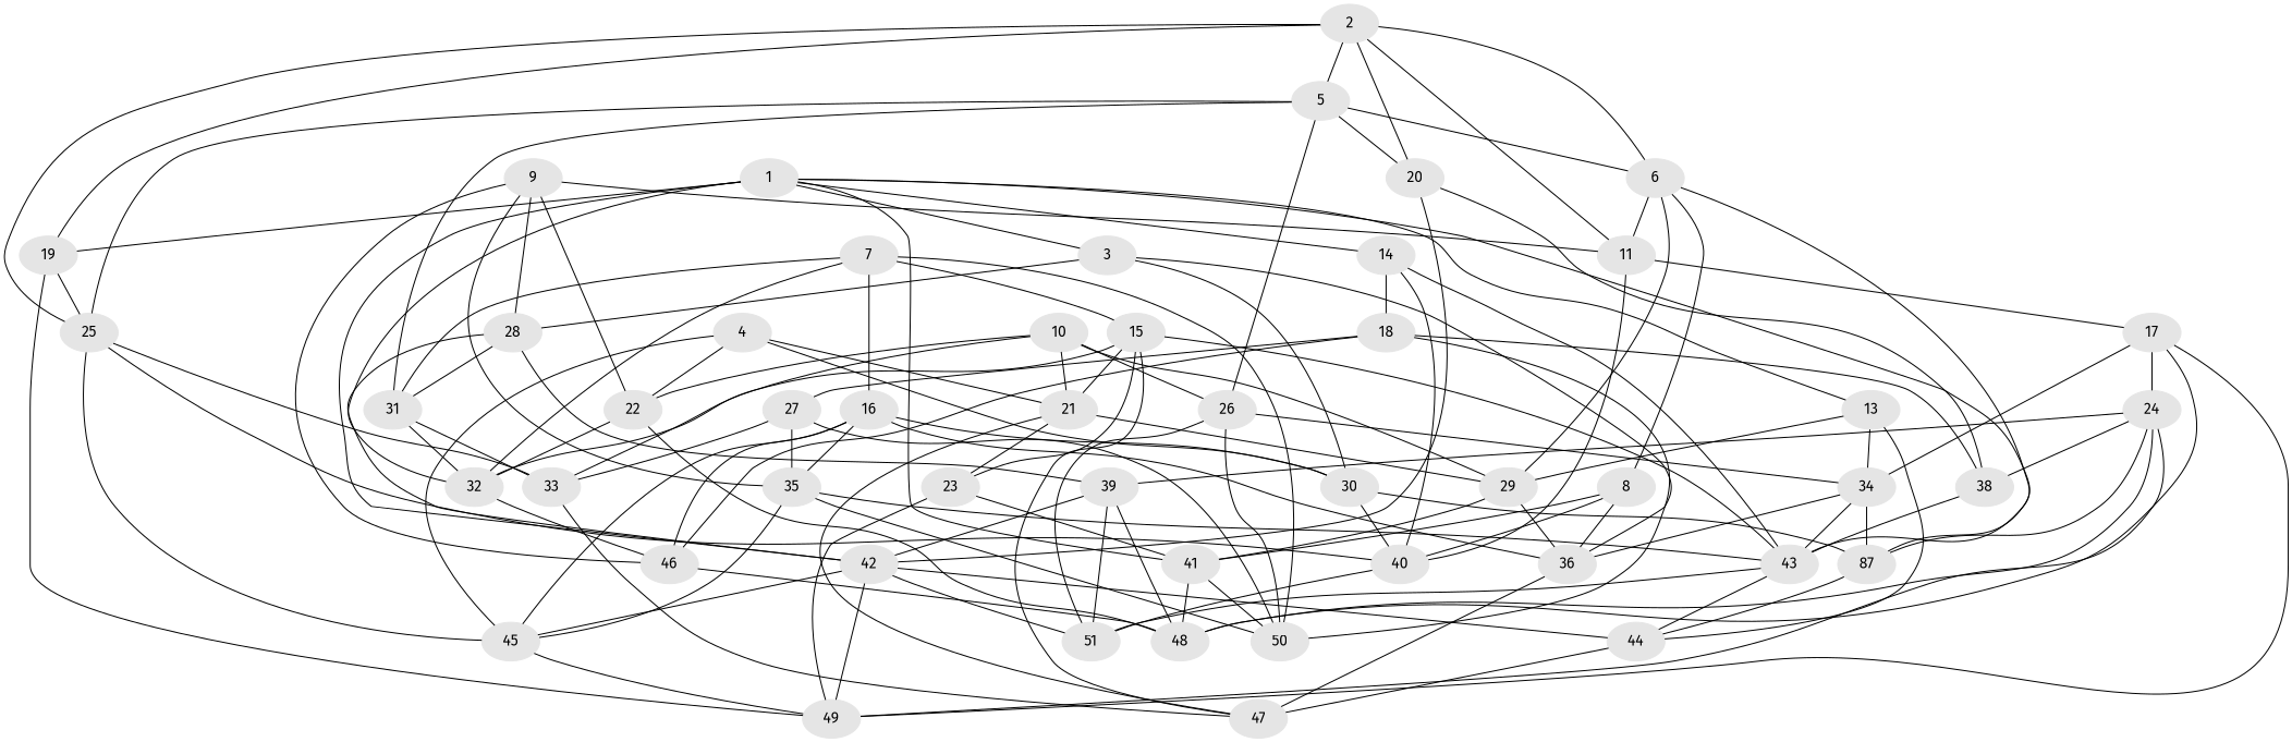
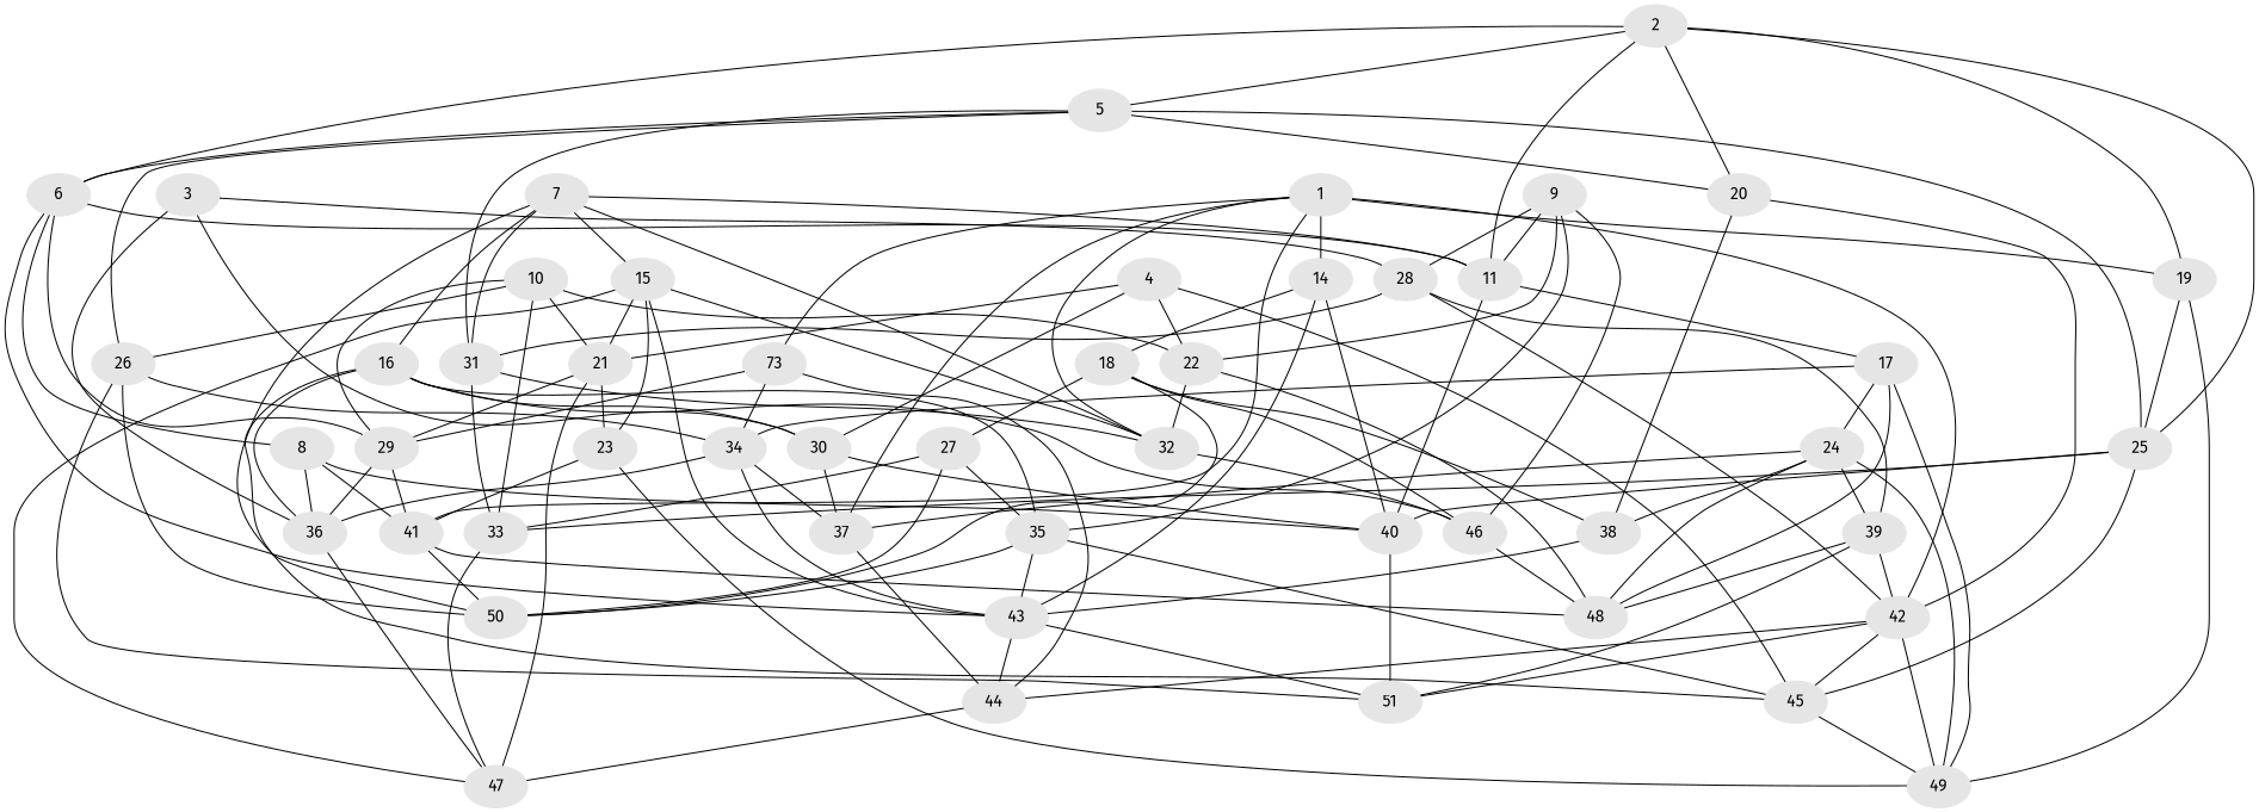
  graph {
    fontname="Fira Sans"
    node [color=gray90 fontname="Fira Sans" style=filled]
    edge [fontname="Fira Sans" weight=1.0]
    1
    3
-   13
+   13 [label=73]
    14
    19
    32
-   37 [label=87]
+   37
    41
    42
    28
    30
    36
    29
    34
    44
    43
    40
    18
    25
    49
    46
    50
    48
    45
    51
    2
    5
    6
    11
    20
    26
    31
    8
    17
    38
    33
    39
    47
    4
    21
    22
    23
    7
    15
    16
    35
    9
    10
    24
    27
-   1 -- 3
    1 -- 13
    1 -- 14
    1 -- 19
    1 -- 32
    1 -- 37
    1 -- 41
    1 -- 42 [weight=3.0]
    3 -- 28
    3 -- 30
    3 -- 36
    13 -- 29
    13 -- 34
    13 -- 44
    14 -- 43
    14 -- 40
    14 -- 18
    19 -- 25
    19 -- 49
    32 -- 46
    37 -- 44
    41 -- 50
    41 -- 48
    42 -- 44
    42 -- 49
    42 -- 45
    42 -- 51
    28 -- 42
    28 -- 31
    28 -- 39 [weight=2.0]
    30 -- 37 [weight=2.0]
    30 -- 40
    36 -- 47
    29 -- 41
    29 -- 36
    34 -- 37
    34 -- 36
    34 -- 43
    44 -- 47 [weight=2.0]
    43 -- 44
    43 -- 51
    40 -- 51
    18 -- 46
    18 -- 50
    18 -- 38 [weight=2.0]
    18 -- 27
    25 -- 40
    25 -- 45
    25 -- 33
    46 -- 48
    45 -- 49
    2 -- 19
    2 -- 25
    2 -- 5
    2 -- 6
    2 -- 11
    2 -- 20
    5 -- 25
    5 -- 6
    5 -- 20
    5 -- 26
    5 -- 31
    6 -- 29
    6 -- 43
    6 -- 11
    6 -- 8
    11 -- 40
    11 -- 17
    20 -- 42
    20 -- 38
    26 -- 34
    26 -- 50
    26 -- 51
    31 -- 32
    31 -- 33 [weight=2.0]
    8 -- 41
    8 -- 36
    8 -- 40
    17 -- 34
    17 -- 49
    17 -- 48
    17 -- 24
    38 -- 43
    33 -- 47
    39 -- 42
    39 -- 48
    39 -- 51
    4 -- 30
    4 -- 45
    4 -- 21
    4 -- 22
    21 -- 29
    21 -- 47
    21 -- 23
    22 -- 32
    22 -- 48
    23 -- 41 [weight=3.0]
    23 -- 49
    7 -- 32
    7 -- 50
+   7 -- 11
    7 -- 31
    7 -- 15
    7 -- 16
    15 -- 32
    15 -- 43
    15 -- 47
    15 -- 21
    15 -- 23
    16 -- 30
    16 -- 36
    16 -- 46
    16 -- 45
    16 -- 35
    35 -- 43
    35 -- 50
    35 -- 45
    9 -- 28
    9 -- 46
    9 -- 11
    9 -- 22 [weight=2.0]
    9 -- 35
    10 -- 29
    10 -- 26 [weight=2.0]
    10 -- 33
    10 -- 21
    10 -- 22
    24 -- 37
    24 -- 49
    24 -- 48
    24 -- 38
    24 -- 39
    27 -- 50
    27 -- 33
    27 -- 35
  }
